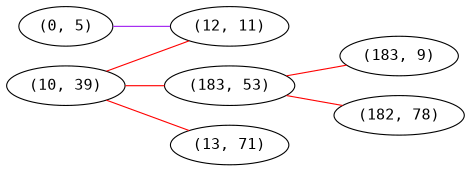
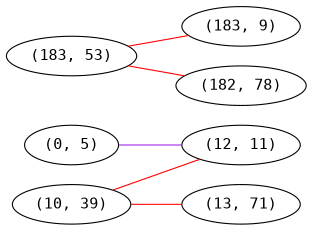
  graph {
    fontname="DejaVu Sans Mono"
    rankdir=LR
    node [fontname="DejaVu Sans Mono"]
    edge [color=red fontname="DejaVu Sans Mono" weight=1]
    n1 [label="(0, 5)"]
    n2 [label="(12, 11)"]
    "(10, 39)"
    "(183, 53)"
    "(13, 71)"
    "(183, 9)"
    "(182, 78)"
    n1 -- n2 [color=purple weight=4]
    "(10, 39)" -- n2
-   "(10, 39)" -- "(183, 53)"
    "(10, 39)" -- "(13, 71)"
    "(183, 53)" -- "(183, 9)"
    "(183, 53)" -- "(182, 78)"
  }
